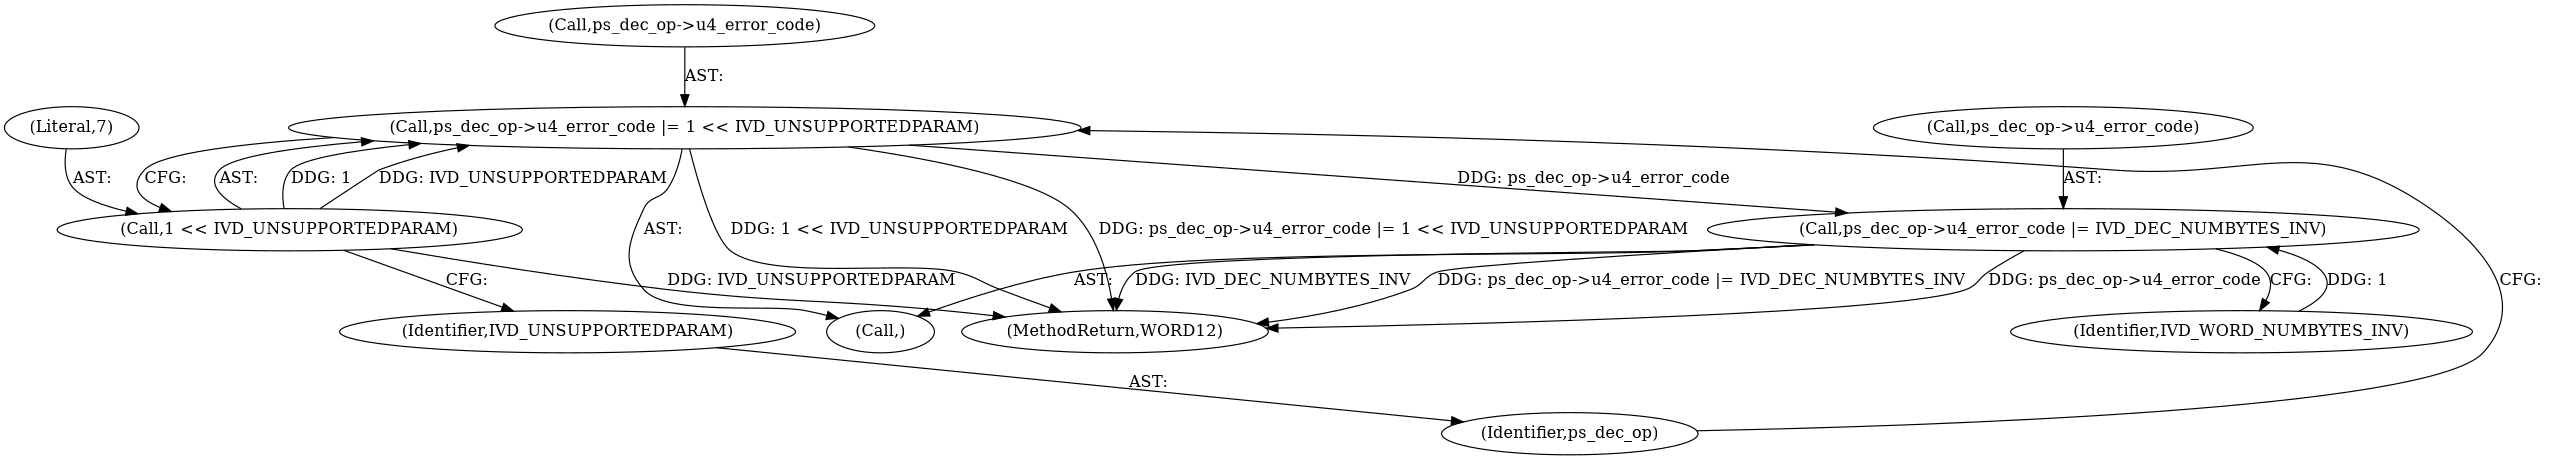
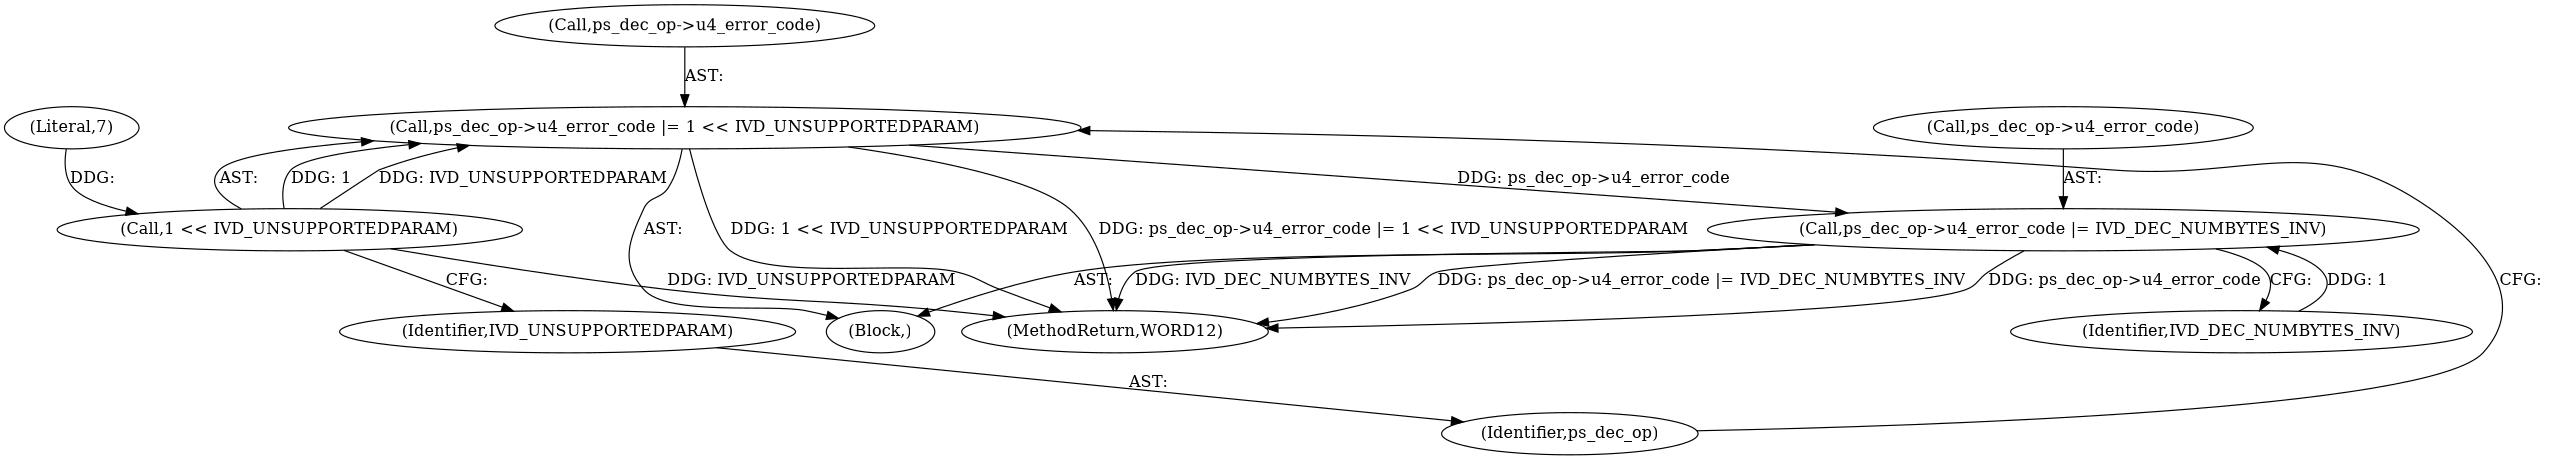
  digraph {
    n1 [label="(Call,ps_dec_op->u4_error_code |= IVD_DEC_NUMBYTES_INV)"]
-   n2 [label="(Call,)"]
-   n3 [label="(Identifier,IVD_WORD_NUMBYTES_INV)"]
+   n2 [label="(Block,)"]
+   n3 [label="(Identifier,IVD_DEC_NUMBYTES_INV)"]
    n4 [label="(MethodReturn,WORD12)"]
    n5 [label="(Call,ps_dec_op->u4_error_code |= 1 << IVD_UNSUPPORTEDPARAM)"]
    n6 [label="(Call,1 << IVD_UNSUPPORTEDPARAM)"]
    n7 [label="(Identifier,IVD_UNSUPPORTEDPARAM)"]
    n8 [label="(Identifier,ps_dec_op)"]
    n9 [label="(Call,ps_dec_op->u4_error_code)"]
    n10 [label="(Literal,7)"]
    n11 [label="(Call,ps_dec_op->u4_error_code)"]
    n1 -> n2 [label="AST: "]
    n1 -> n3 [label="CFG: "]
    n1 -> n4 [label="DDG: IVD_DEC_NUMBYTES_INV"]
    n1 -> n4 [label="DDG: ps_dec_op->u4_error_code |= IVD_DEC_NUMBYTES_INV"]
    n1 -> n4 [label="DDG: ps_dec_op->u4_error_code"]
    n3 -> n1 [label="DDG: 1"]
    n5 -> n1 [label="DDG: ps_dec_op->u4_error_code"]
    n5 -> n2 [label="AST: "]
    n5 -> n4 [label="DDG: 1 << IVD_UNSUPPORTEDPARAM"]
    n5 -> n4 [label="DDG: ps_dec_op->u4_error_code |= 1 << IVD_UNSUPPORTEDPARAM"]
-   n5 -> n6 [label="CFG: "]
    n6 -> n4 [label="DDG: IVD_UNSUPPORTEDPARAM"]
    n6 -> n5 [label="AST: "]
    n6 -> n5 [label="DDG: 1"]
    n6 -> n5 [label="DDG: IVD_UNSUPPORTEDPARAM"]
    n6 -> n7 [label="CFG: "]
    n7 -> n8 [label="AST: "]
    n8 -> n5 [label="CFG: "]
    n9 -> n1 [label="AST: "]
-   n10 -> n6 [label="AST: "]
+   n10 -> n6 [label="DDG: "]
    n11 -> n5 [label="AST: "]
  }
